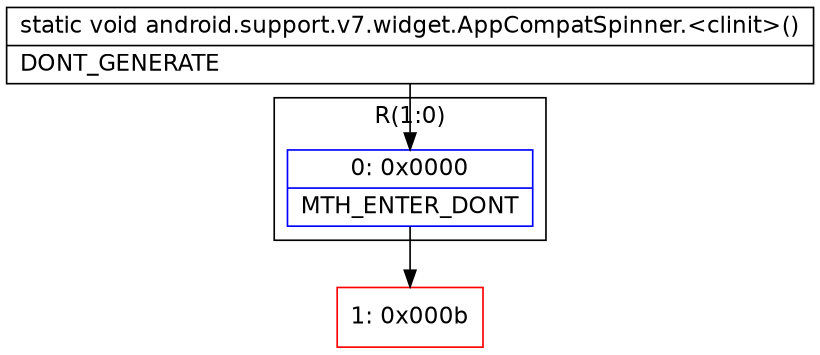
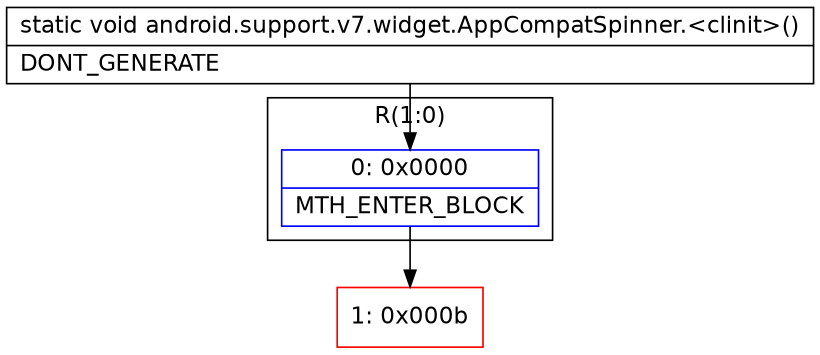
  digraph {
    fontname="DejaVu Sans"
    node [shape=record fontname="DejaVu Sans"]
    edge [fontname="DejaVu Sans"]
-   n1 [color=blue label="{0\:\ 0x0000|MTH_ENTER_DONT\l}"]
+   n1 [color=blue label="{0\:\ 0x0000|MTH_ENTER_BLOCK\l}"]
    n2 [color=red label="{1\:\ 0x000b}"]
    n3 [label="{static void android.support.v7.widget.AppCompatSpinner.\<clinit\>()  | DONT_GENERATE\l}"]
    subgraph cluster_1 {
      label="R(1:0)"
      n1
    }
    n1 -> n2
    n3 -> n1
  }
